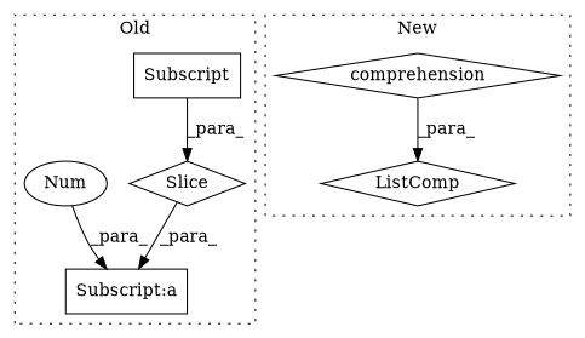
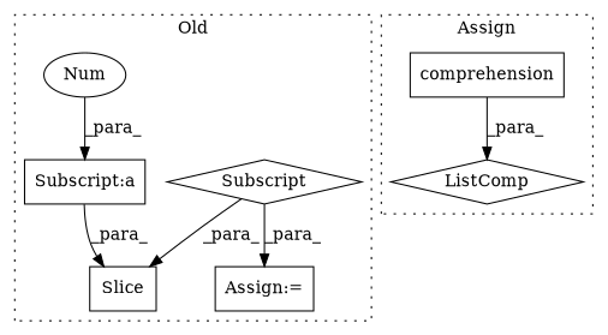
  digraph {
    node [l=3 shape=box]
-   n1 [a=80 l=15 label=Slice s=3116 shape=diamond]
-   n2 [a=63 l="29,0" label=Subscript s="3103,0"]
+   n1 [a=80 l=15 label=Slice s=3116]
+   n2 [a=63 l="29,0" label=Subscript s="3103,0" shape=diamond]
+   n3 [a=68 label="Assign:=" s=3100]
    n4 [a=82 label="Subscript:a" s=3127]
    n5 [a=76 l=1 label=Num s=3130 shape=ellipse]
    n6 [a=106 l=93 label=ListComp s=6081 shape=diamond]
-   n7 [a=45 label=comprehension s=6123 shape=diamond]
+   n7 [a=45 label=comprehension s=6123]
    subgraph cluster_1 {
      label=Old
      style=dotted
      n1
      n2
+     n3
      n4
      n5
    }
    subgraph cluster_2 {
-     label=New
+     label=Assign
      style=dotted
      n6
      n7
    }
    n2 -> n1 [label=_para_]
-   n1 -> n4 [label=_para_]
+   n2 -> n3 [label=_para_]
+   n4 -> n1 [label=_para_]
    n5 -> n4 [label=_para_]
    n7 -> n6 [label=_para_]
  }
